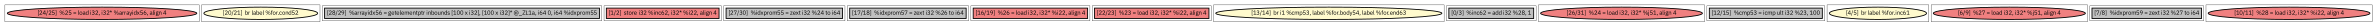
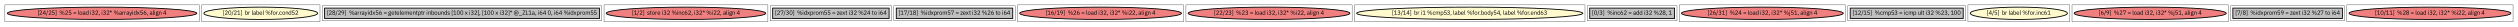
  digraph {
    fontname="IBM Plex Sans"
    node [fillcolor=lightcoral fontsize=20 penwidth=3.0 shape=ellipse style=filled fontname="IBM Plex Sans"]
    n1 [label="[24/25]  %25 = load i32, i32* %arrayidx56, align 4"]
    n2 [fillcolor=lemonchiffon label="[20/21]  br label %for.cond52"]
    n3 [fillcolor=grey label="[28/29]  %arrayidx56 = getelementptr inbounds [100 x i32], [100 x i32]* @_ZL1a, i64 0, i64 %idxprom55" shape=rectangle]
-   n4 [label="[1/2]  store i32 %inc62, i32* %i22, align 4" shape=box]
+   n4 [label="[1/2]  store i32 %inc62, i32* %i22, align 4"]
    n5 [fillcolor=grey label="[27/30]  %idxprom55 = zext i32 %24 to i64" shape=rectangle]
    n6 [fillcolor=grey label="[17/18]  %idxprom57 = zext i32 %26 to i64" shape=rectangle]
-   n7 [label="[16/19]  %26 = load i32, i32* %i22, align 4" shape=box]
-   n8 [label="[22/23]  %23 = load i32, i32* %i22, align 4" shape=box]
+   n7 [label="[16/19]  %26 = load i32, i32* %i22, align 4"]
+   n8 [label="[22/23]  %23 = load i32, i32* %i22, align 4"]
    n9 [fillcolor=lemonchiffon label="[13/14]  br i1 %cmp53, label %for.body54, label %for.end63"]
    n10 [fillcolor=grey label="[0/3]  %inc62 = add i32 %28, 1" shape=rectangle]
    n11 [label="[26/31]  %24 = load i32, i32* %j51, align 4"]
    n12 [fillcolor=grey label="[12/15]  %cmp53 = icmp ult i32 %23, 100" shape=rectangle]
    n13 [fillcolor=lemonchiffon label="[4/5]  br label %for.inc61"]
    n14 [label="[6/9]  %27 = load i32, i32* %j51, align 4"]
    n15 [fillcolor=grey label="[7/8]  %idxprom59 = zext i32 %27 to i64" shape=rectangle]
    n16 [label="[10/11]  %28 = load i32, i32* %i22, align 4"]
    subgraph cluster_1 {
      n1
    }
    subgraph cluster_2 {
      n2
    }
    subgraph cluster_3 {
      n3
    }
    subgraph cluster_4 {
      n4
    }
    subgraph cluster_5 {
      n5
    }
    subgraph cluster_6 {
      n6
    }
    subgraph cluster_7 {
      n7
    }
    subgraph cluster_8 {
      n8
    }
    subgraph cluster_9 {
      n9
    }
    subgraph cluster_10 {
      n10
    }
    subgraph cluster_11 {
      n11
    }
    subgraph cluster_12 {
      n12
    }
    subgraph cluster_13 {
      n13
    }
    subgraph cluster_14 {
      n14
    }
    subgraph cluster_15 {
      n15
    }
    subgraph cluster_16 {
      n16
    }
  }
